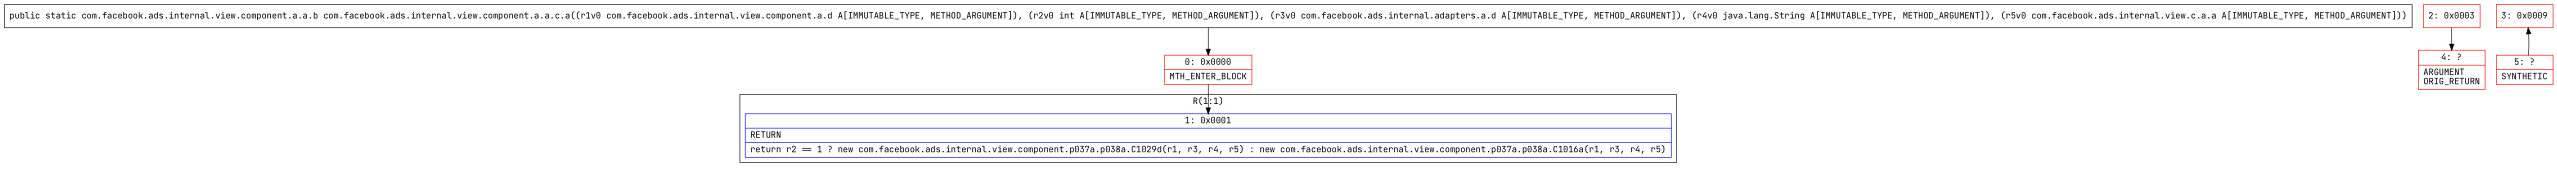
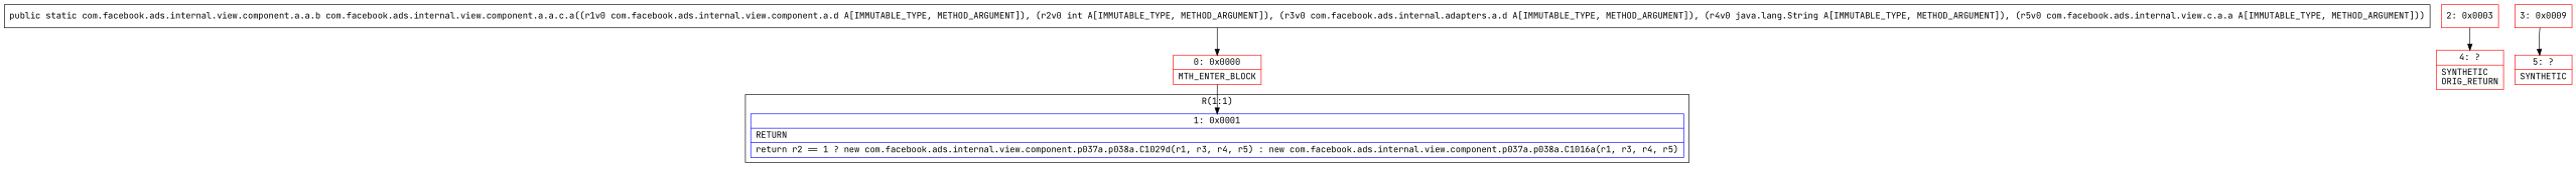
  digraph {
    fontname="JetBrains Mono"
    node [color=red fontname="JetBrains Mono" shape=record]
    edge [fontname="JetBrains Mono"]
    n1 [color=blue label="{1\:\ 0x0001|RETURN\l|return r2 == 1 ? new com.facebook.ads.internal.view.component.p037a.p038a.C1029d(r1, r3, r4, r5) : new com.facebook.ads.internal.view.component.p037a.p038a.C1016a(r1, r3, r4, r5)\l}"]
    n2 [label="{2\:\ 0x0003}"]
-   n3 [label="{4\:\ ?|ARGUMENT\lORIG_RETURN\l}"]
+   n3 [label="{4\:\ ?|SYNTHETIC\lORIG_RETURN\l}"]
    n4 [label="{3\:\ 0x0009}"]
    n5 [label="{5\:\ ?|SYNTHETIC\l}"]
    n6 [label="{0\:\ 0x0000|MTH_ENTER_BLOCK\l}"]
    n7 [label="{public static com.facebook.ads.internal.view.component.a.a.b com.facebook.ads.internal.view.component.a.a.c.a((r1v0 com.facebook.ads.internal.view.component.a.d A[IMMUTABLE_TYPE, METHOD_ARGUMENT]), (r2v0 int A[IMMUTABLE_TYPE, METHOD_ARGUMENT]), (r3v0 com.facebook.ads.internal.adapters.a.d A[IMMUTABLE_TYPE, METHOD_ARGUMENT]), (r4v0 java.lang.String A[IMMUTABLE_TYPE, METHOD_ARGUMENT]), (r5v0 com.facebook.ads.internal.view.c.a.a A[IMMUTABLE_TYPE, METHOD_ARGUMENT])) }" color=""]
    subgraph cluster_1 {
      label="R(1:1)"
      n1
    }
    n2 -> n3
-   n5 -> n4
+   n4 -> n5
    n6 -> n1
    n7 -> n6
  }
